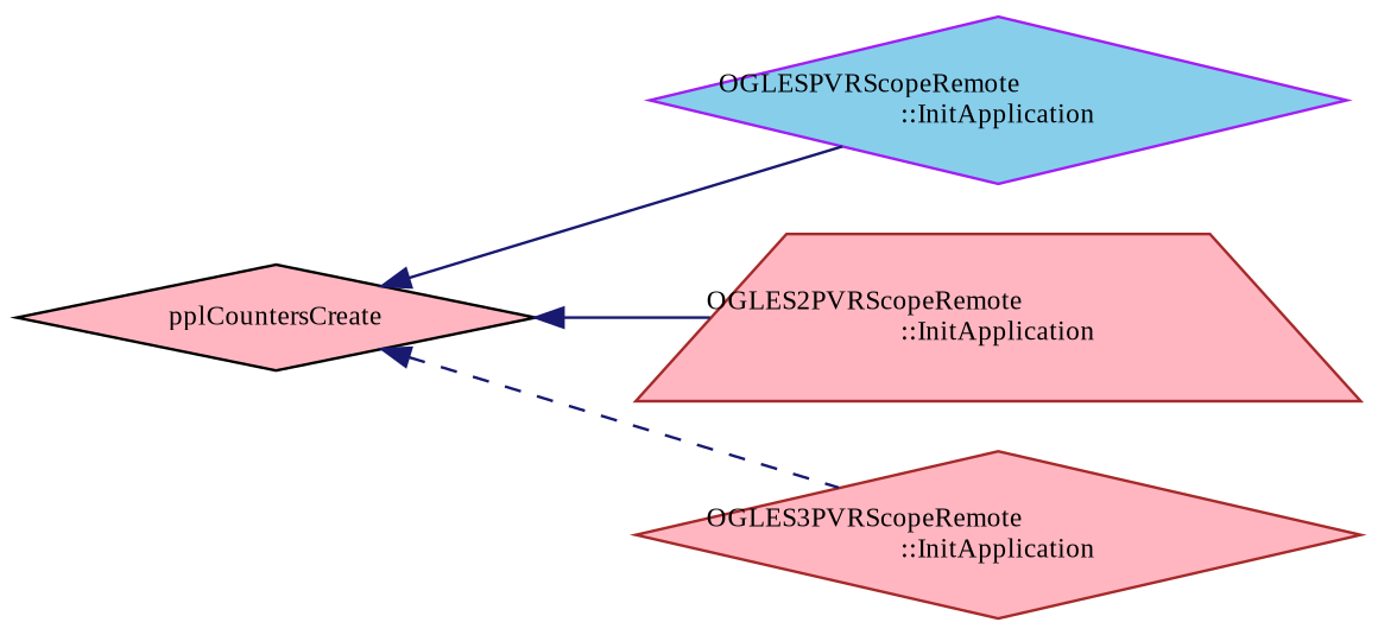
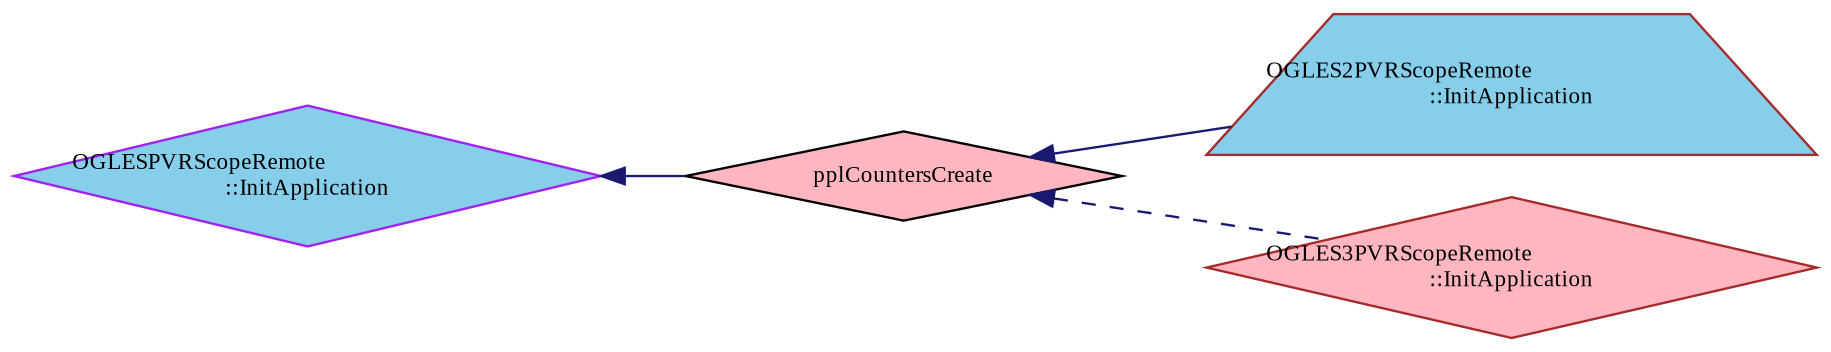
  digraph {
    fontname="Liberation Serif"
    rankdir=LR
    node [color=brown fillcolor=lightpink fontname="Liberation Serif" fontsize=10 shape=diamond style=filled]
    edge [color=midnightblue dir=back fontname="Liberation Serif" fontsize=10 labelfontname=Helvetica labelfontsize=10 style=solid]
    n1 [color=black fontcolor=black height=0.2 label=pplCountersCreate width=0.4]
    n2 [color=purple fillcolor=skyblue height=0.2 label="OGLESPVRScopeRemote\l::InitApplication" width=0.4]
-   n3 [height=0.2 label="OGLES2PVRScopeRemote\l::InitApplication" shape=trapezium width=0.4]
+   n3 [fillcolor=skyblue height=0.2 label="OGLES2PVRScopeRemote\l::InitApplication" shape=trapezium width=0.4]
    n4 [height=0.2 label="OGLES3PVRScopeRemote\l::InitApplication" width=0.4]
-   n1 -> n2
+   n2 -> n1
    n1 -> n3
    n1 -> n4 [style=dashed]
  }
